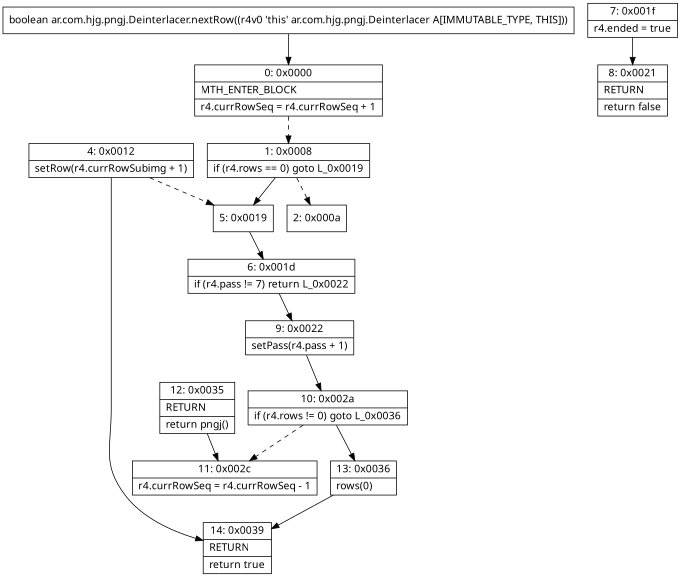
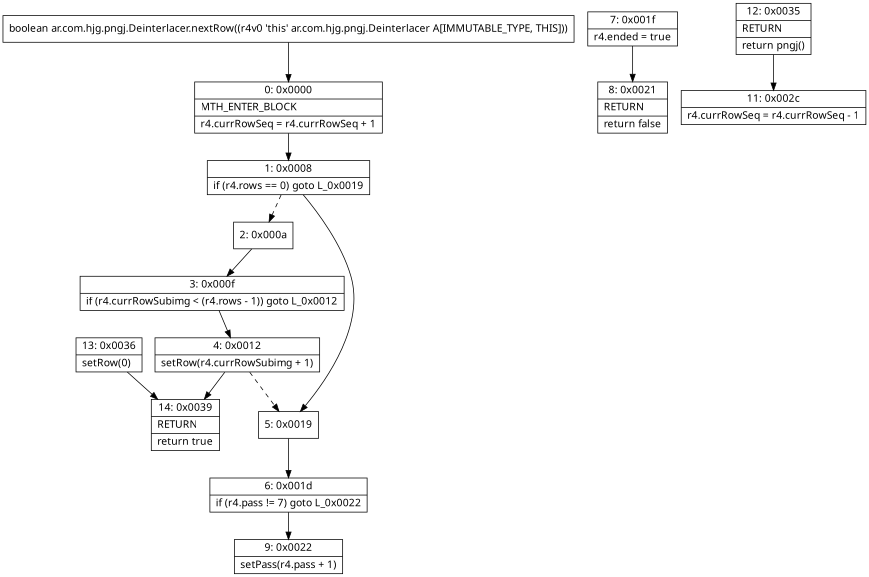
  digraph {
    fontname="Noto Sans"
    node [fontname="Noto Sans" shape=record]
    edge [fontname="Noto Sans"]
    n1 [label="{0\:\ 0x0000|MTH_ENTER_BLOCK\l|r4.currRowSeq = r4.currRowSeq + 1\l}"]
    n2 [label="{1\:\ 0x0008|if (r4.rows == 0) goto L_0x0019\l}"]
    n3 [label="{2\:\ 0x000a}"]
    n4 [label="{5\:\ 0x0019}"]
-   n6 [label="{6\:\ 0x001d|if (r4.pass != 7) return L_0x0022\l}"]
+   n5 [label="{3\:\ 0x000f|if (r4.currRowSubimg \< (r4.rows \- 1)) goto L_0x0012\l}"]
+   n6 [label="{6\:\ 0x001d|if (r4.pass != 7) goto L_0x0022\l}"]
    n7 [label="{4\:\ 0x0012|setRow(r4.currRowSubimg + 1)\l}"]
    n8 [label="{14\:\ 0x0039|RETURN\l|return true\l}"]
    n9 [label="{9\:\ 0x0022|setPass(r4.pass + 1)\l}"]
    n10 [label="{7\:\ 0x001f|r4.ended = true\l}"]
    n11 [label="{8\:\ 0x0021|RETURN\l|return false\l}"]
-   n12 [label="{10\:\ 0x002a|if (r4.rows != 0) goto L_0x0036\l}"]
    n13 [label="{11\:\ 0x002c|r4.currRowSeq = r4.currRowSeq \- 1\l}"]
-   n14 [label="{13\:\ 0x0036|rows(0)\l}"]
+   n14 [label="{13\:\ 0x0036|setRow(0)\l}"]
    n15 [label="{12\:\ 0x0035|RETURN\l|return pngj()\l}"]
    n16 [label="{boolean ar.com.hjg.pngj.Deinterlacer.nextRow((r4v0 'this' ar.com.hjg.pngj.Deinterlacer A[IMMUTABLE_TYPE, THIS])) }"]
-   n1 -> n2 [style=dashed]
+   n1 -> n2
    n2 -> n3 [style=dashed]
    n2 -> n4
+   n3 -> n5
    n4 -> n6
+   n5 -> n7
    n6 -> n9
    n7 -> n4 [style=dashed]
    n7 -> n8
-   n9 -> n12
    n10 -> n11
-   n12 -> n13 [style=dashed]
-   n12 -> n14
    n14 -> n8
    n15 -> n13
    n16 -> n1
  }
